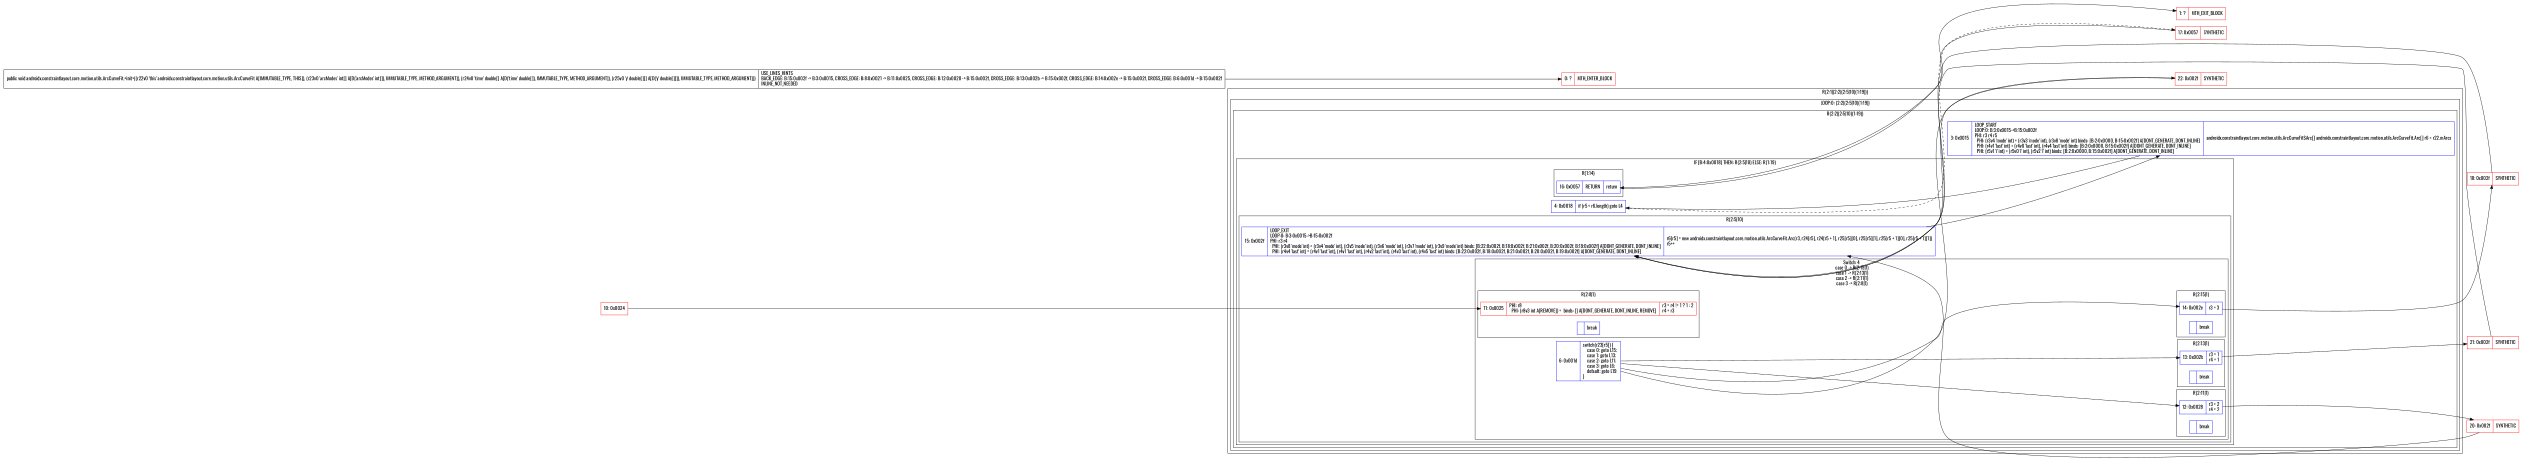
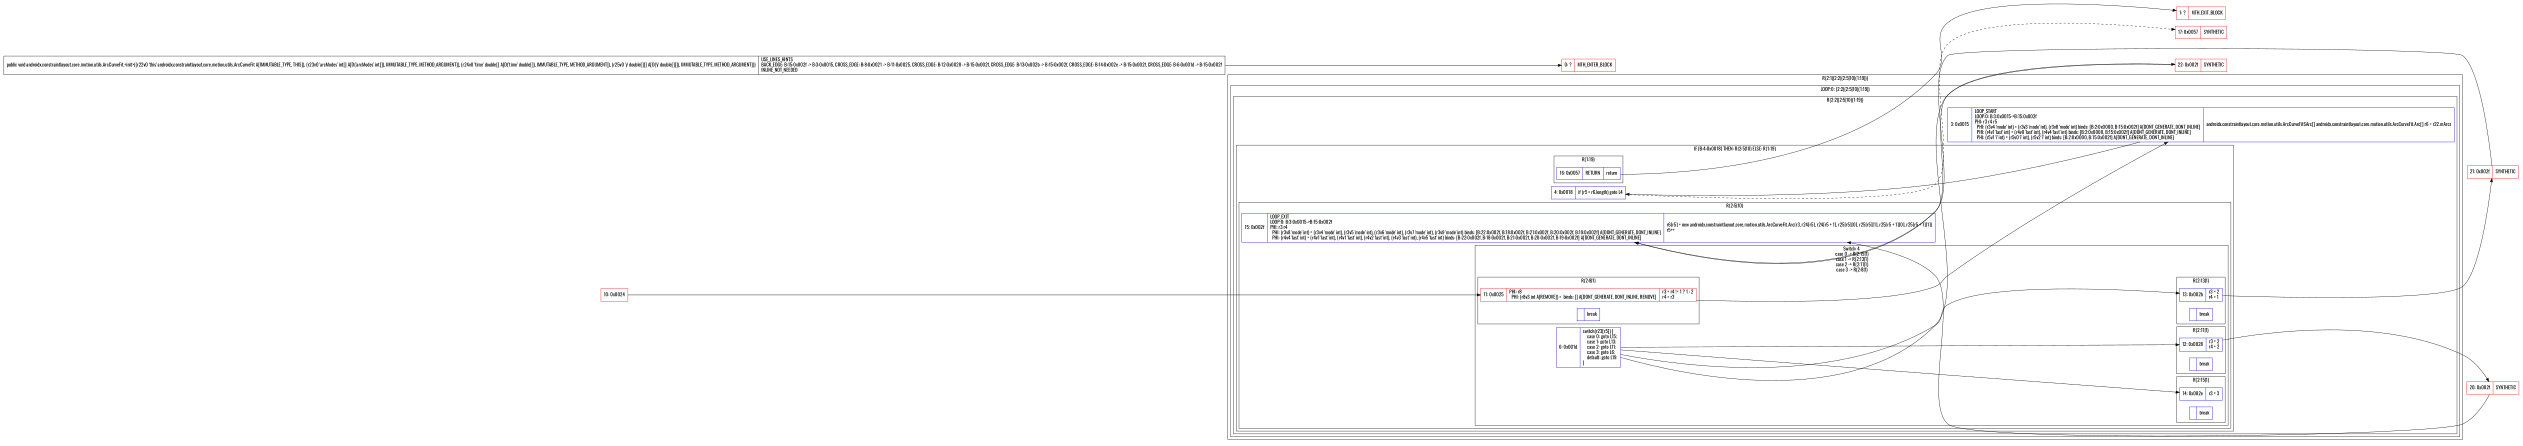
  digraph {
    fontname=Oswald
    rankdir=LR
    node [color=blue fontname=Oswald shape=record]
    edge [fontname=Oswald]
    n1 [label="{14\:\ 0x002e|r3 = 3\l}"]
    n2 [label="{|break\l}"]
-   n3 [label="{13\:\ 0x002b|r3 = 1\lr4 = 1\l}"]
+   n3 [label="{13\:\ 0x002b|r3 = 2\lr4 = 1\l}"]
    n4 [label="{|break\l}"]
    n5 [label="{12\:\ 0x0028|r3 = 2\lr4 = 2\l}"]
    n6 [label="{|break\l}"]
    n7 [color=red label="{11\:\ 0x0025|PHI: r8 \l  PHI: (r8v3 int A[REMOVE]) =  binds: [] A[DONT_GENERATE, DONT_INLINE, REMOVE]\l|r3 = r4 != 1 ? 1 : 2\lr4 = r3\l}"]
    n8 [label="{|break\l}"]
    n9 [label="{6\:\ 0x001d|switch(r23[r5]) \{\l    case 0: goto L15;\l    case 1: goto L13;\l    case 2: goto L11;\l    case 3: goto L6;\l    default: goto L19;\l\}\l}"]
    n10 [label="{15\:\ 0x002f|LOOP_EXIT\lLOOP:0: B:3:0x0015\-\>B:15:0x002f\lPHI: r3 r4 \l  PHI: (r3v8 'mode' int) = (r3v4 'mode' int), (r3v5 'mode' int), (r3v6 'mode' int), (r3v7 'mode' int), (r3v9 'mode' int) binds: [B:22:0x002f, B:18:0x002f, B:21:0x002f, B:20:0x002f, B:19:0x002f] A[DONT_GENERATE, DONT_INLINE]\l  PHI: (r4v4 'last' int) = (r4v1 'last' int), (r4v1 'last' int), (r4v2 'last' int), (r4v3 'last' int), (r4v5 'last' int) binds: [B:22:0x002f, B:18:0x002f, B:21:0x002f, B:20:0x002f, B:19:0x002f] A[DONT_GENERATE, DONT_INLINE]\l|r6[r5] = new androidx.constraintlayout.core.motion.utils.ArcCurveFit.Arc(r3, r24[r5], r24[r5 + 1], r25[r5][0], r25[r5][1], r25[r5 + 1][0], r25[r5 + 1][1])\lr5++\l}"]
    n11 [label="{16\:\ 0x0057|RETURN\l|return\l}"]
    n12 [label="{4\:\ 0x0018|if (r5 \< r6.length) goto L4\l}"]
    n13 [label="{3\:\ 0x0015|LOOP_START\lLOOP:0: B:3:0x0015\-\>B:15:0x002f\lPHI: r3 r4 r5 \l  PHI: (r3v4 'mode' int) = (r3v3 'mode' int), (r3v8 'mode' int) binds: [B:2:0x0000, B:15:0x002f] A[DONT_GENERATE, DONT_INLINE]\l  PHI: (r4v1 'last' int) = (r4v0 'last' int), (r4v4 'last' int) binds: [B:2:0x0000, B:15:0x002f] A[DONT_GENERATE, DONT_INLINE]\l  PHI: (r5v1 'i' int) = (r5v0 'i' int), (r5v2 'i' int) binds: [B:2:0x0000, B:15:0x002f] A[DONT_GENERATE, DONT_INLINE]\l|androidx.constraintlayout.core.motion.utils.ArcCurveFit$Arc[] androidx.constraintlayout.core.motion.utils.ArcCurveFit.Arc[] r6 = r22.mArcs\l}"]
-   n14 [color=red label="{18\:\ 0x002f|SYNTHETIC\l}"]
    n15 [color=red label="{21\:\ 0x002f|SYNTHETIC\l}"]
    n16 [color=red label="{20\:\ 0x002f|SYNTHETIC\l}"]
    n17 [color=red label="{22\:\ 0x002f|SYNTHETIC\l}"]
    n18 [color=red label="{1\:\ ?|MTH_EXIT_BLOCK\l}"]
    n19 [color=red label="{17\:\ 0x0057|SYNTHETIC\l}"]
    n20 [color=red label="{0\:\ ?|MTH_ENTER_BLOCK\l}"]
    n21 [color=red label="{10\:\ 0x0024}"]
    n22 [label="{public void androidx.constraintlayout.core.motion.utils.ArcCurveFit.\<init\>((r22v0 'this' androidx.constraintlayout.core.motion.utils.ArcCurveFit A[IMMUTABLE_TYPE, THIS]), (r23v0 'arcModes' int[] A[D('arcModes' int[]), IMMUTABLE_TYPE, METHOD_ARGUMENT]), (r24v0 'time' double[] A[D('time' double[]), IMMUTABLE_TYPE, METHOD_ARGUMENT]), (r25v0 'y' double[][] A[D('y' double[][]), IMMUTABLE_TYPE, METHOD_ARGUMENT]))  | USE_LINES_HINTS\lBACK_EDGE: B:15:0x002f \-\> B:3:0x0015, CROSS_EDGE: B:8:0x0021 \-\> B:11:0x0025, CROSS_EDGE: B:12:0x0028 \-\> B:15:0x002f, CROSS_EDGE: B:13:0x002b \-\> B:15:0x002f, CROSS_EDGE: B:14:0x002e \-\> B:15:0x002f, CROSS_EDGE: B:6:0x001d \-\> B:15:0x002f\lINLINE_NOT_NEEDED\l}" color=""]
    subgraph cluster_1 {
      label="R(2:1|(2:2|(2:5|10)(1:19)))"
      subgraph cluster_2 {
        label="LOOP:0: (2:2|(2:5|10)(1:19))"
        subgraph cluster_3 {
          label="R(2:2|(2:5|10)(1:19))"
          n13
          subgraph cluster_4 {
            label="IF [B:4:0x0018] THEN: R(2:5|10) ELSE: R(1:19)"
            n12
            subgraph cluster_5 {
              label="R(2:5|10)"
              n10
              subgraph cluster_6 {
                label="Switch: 4\n case 0 -> R(2:15|1)\n case 1 -> R(2:13|1)\n case 2 -> R(2:11|1)\n case 3 -> R(2:8|1)"
                n9
                subgraph cluster_7 {
                  label="R(2:15|1)"
                  n1
                  n2
                }
                subgraph cluster_8 {
                  label="R(2:13|1)"
                  n3
                  n4
                }
                subgraph cluster_9 {
                  label="R(2:11|1)"
                  n5
                  n6
                }
                subgraph cluster_10 {
                  label="R(2:8|1)"
                  n7
                  n8
                }
              }
            }
            subgraph cluster_11 {
-             label="R(1:14)"
+             label="R(1:19)"
              n11
            }
          }
        }
      }
    }
-   n1 -> n14
    n3 -> n15
    n5 -> n16
    n9 -> n1
    n9 -> n3
    n9 -> n5
    n9 -> n17
-   n10 -> n13
+   n7 -> n13
    n11 -> n18
    n12 -> n19 [style=dashed]
    n13 -> n12
-   n14 -> n10
    n15 -> n10
    n16 -> n10
    n17 -> n10
-   n19 -> n11
    n21 -> n7
    n22 -> n20
  }
